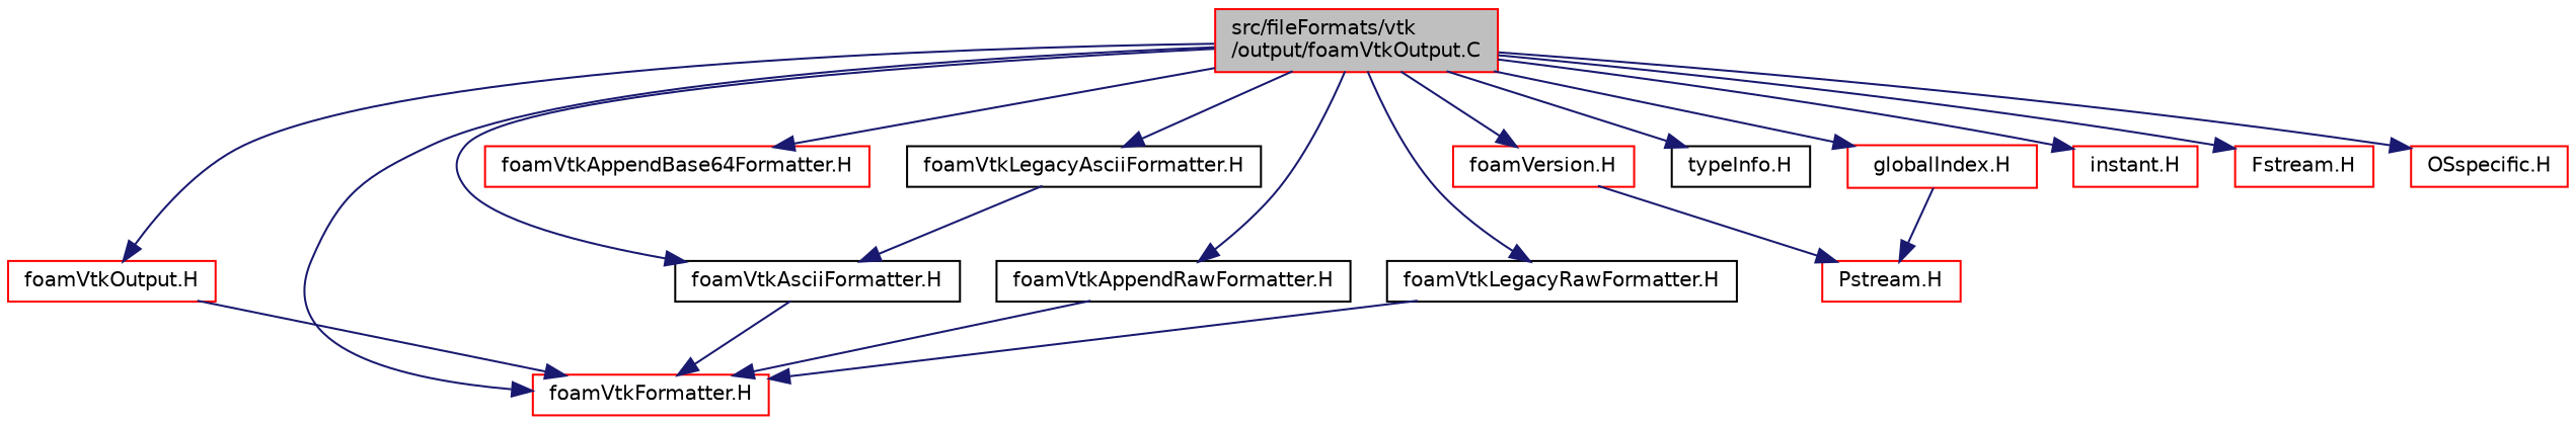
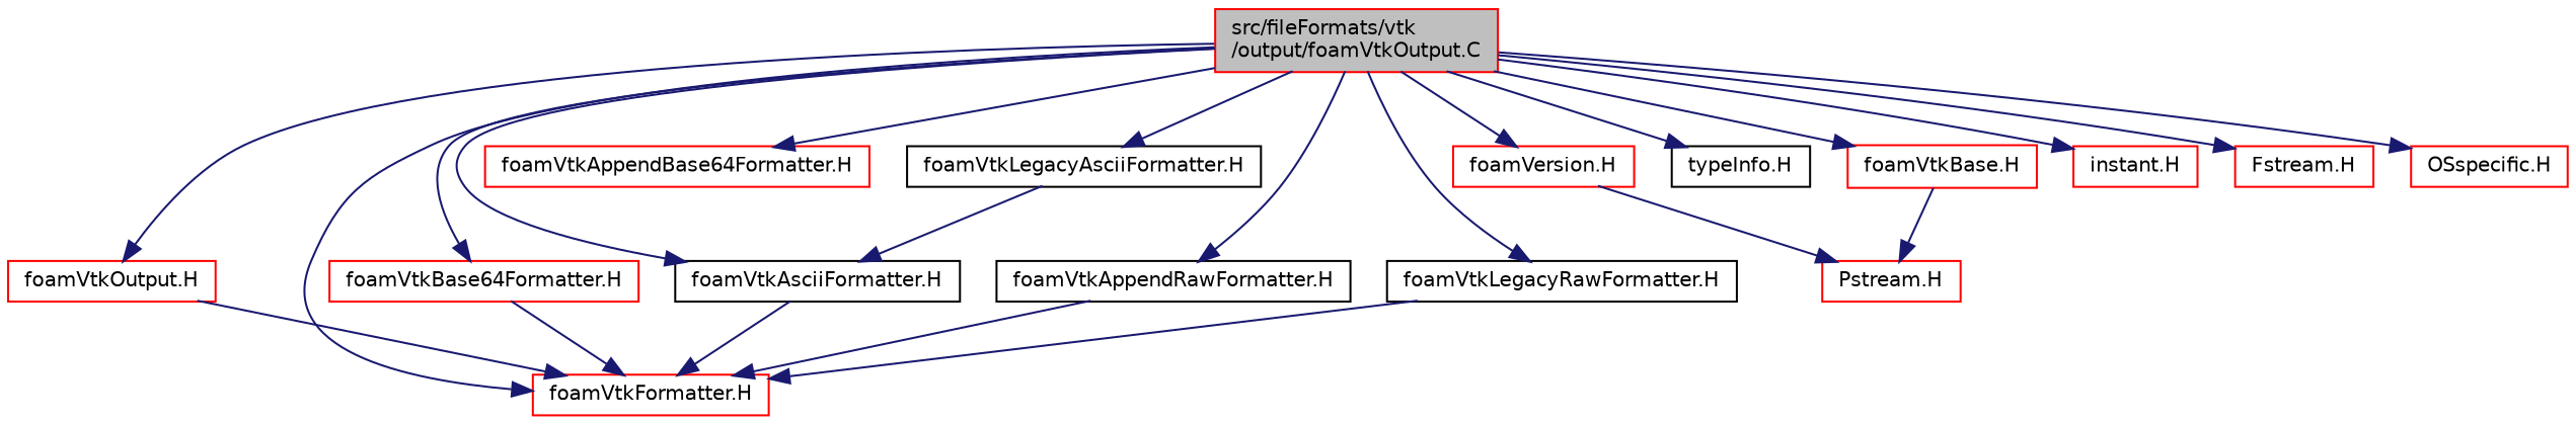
  digraph {
    node [color=red fontname=Helvetica fontsize=10 shape=record]
    edge [color=midnightblue fontname=Helvetica fontsize=10 labelfontname=Helvetica labelfontsize=10 style=solid]
    n1 [fillcolor=grey75 fontcolor=black height=0.2 label="src/fileFormats/vtk\l/output/foamVtkOutput.C" style=filled width=0.4]
    n2 [height=0.2 label="foamVtkOutput.H" width=0.4]
    n3 [height=0.2 label="foamVtkFormatter.H" width=0.4]
    n4 [color=black height=0.2 label="foamVtkAsciiFormatter.H" width=0.4]
+   n5 [height=0.2 label="foamVtkBase64Formatter.H" width=0.4]
    n6 [height=0.2 label="foamVtkAppendBase64Formatter.H" width=0.4]
    n7 [color=black height=0.2 label="foamVtkAppendRawFormatter.H" width=0.4]
    n8 [color=black height=0.2 label="foamVtkLegacyAsciiFormatter.H" width=0.4]
    n9 [color=black height=0.2 label="foamVtkLegacyRawFormatter.H" width=0.4]
    n10 [height=0.2 label="foamVersion.H" width=0.4]
    n11 [color=black height=0.2 label="typeInfo.H" width=0.4]
-   n12 [height=0.2 label="globalIndex.H" width=0.4]
+   n12 [height=0.2 label="foamVtkBase.H" width=0.4]
    n13 [height=0.2 label="instant.H" width=0.4]
    n14 [height=0.2 label="Fstream.H" width=0.4]
    n15 [height=0.2 label="OSspecific.H" width=0.4]
    n16 [height=0.2 label="Pstream.H" width=0.4]
    n1 -> n2
    n1 -> n3
    n1 -> n4
+   n1 -> n5
    n1 -> n6
    n1 -> n7
    n1 -> n8
    n1 -> n9
    n1 -> n10
    n1 -> n11
    n1 -> n12
    n1 -> n13
    n1 -> n14
    n1 -> n15
    n2 -> n3
    n4 -> n3
+   n5 -> n3
    n7 -> n3
    n8 -> n4
    n9 -> n3
    n10 -> n16
    n12 -> n16
  }
